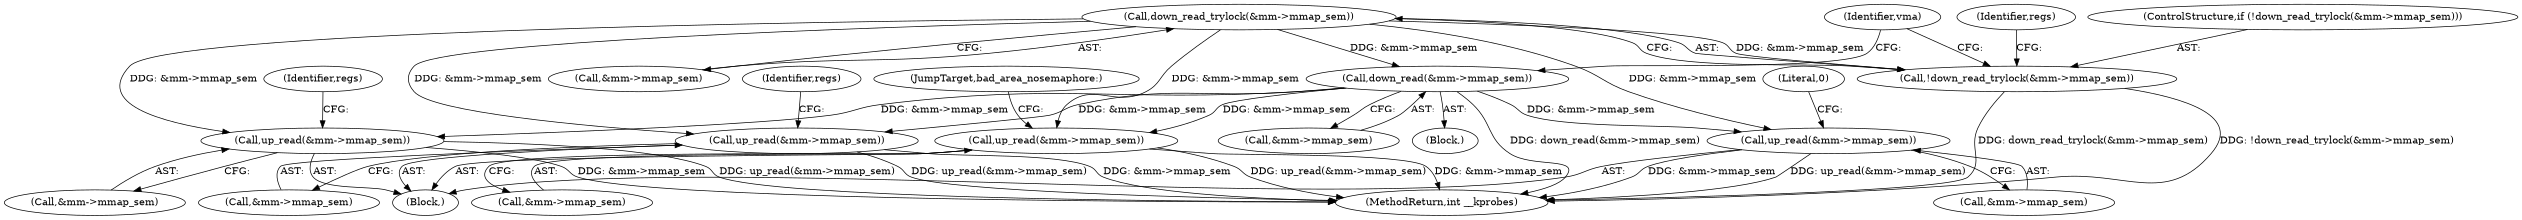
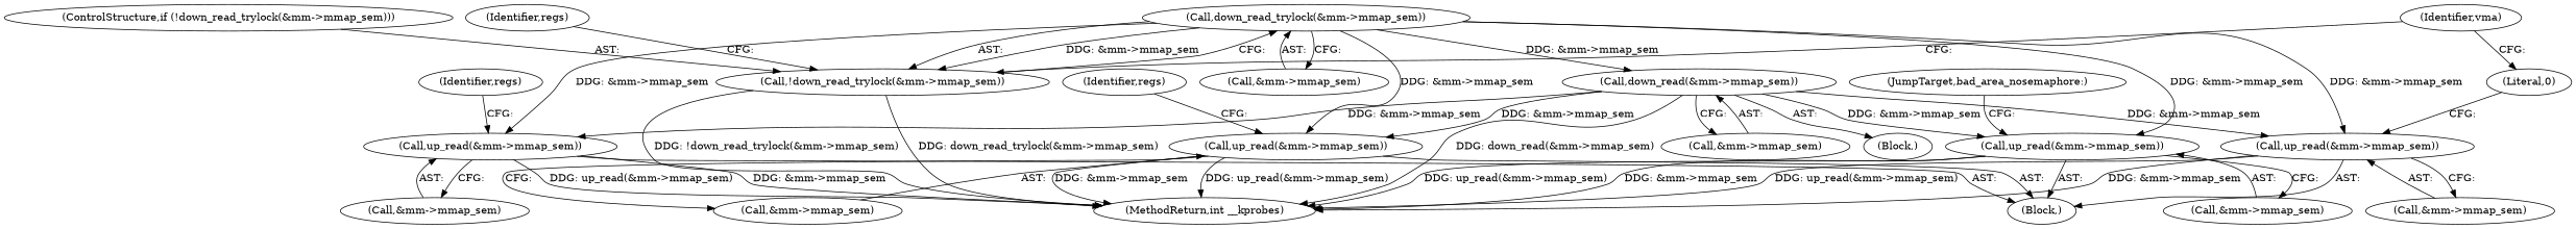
  digraph {
    n1 [label="(Call,down_read_trylock(&mm->mmap_sem))"]
    n2 [label="(Call,!down_read_trylock(&mm->mmap_sem))"]
    n3 [label="(Call,down_read(&mm->mmap_sem))"]
    n4 [label="(Call,up_read(&mm->mmap_sem))"]
    n5 [label="(Call,up_read(&mm->mmap_sem))"]
    n6 [label="(Call,up_read(&mm->mmap_sem))"]
    n7 [label="(Call,up_read(&mm->mmap_sem))"]
    n8 [label="(Call,&mm->mmap_sem)"]
    n9 [label="(MethodReturn,int __kprobes)"]
    n10 [label="(Call,&mm->mmap_sem)"]
    n11 [label="(Block,)"]
    n12 [label="(Call,&mm->mmap_sem)"]
    n13 [label="(Block,)"]
    n14 [label="(Call,&mm->mmap_sem)"]
    n15 [label="(Call,&mm->mmap_sem)"]
    n16 [label="(Call,&mm->mmap_sem)"]
    n17 [label="(ControlStructure,if (!down_read_trylock(&mm->mmap_sem)))"]
    n18 [label="(Identifier,regs)"]
    n19 [label="(Literal,0)"]
    n20 [label="(JumpTarget,bad_area_nosemaphore:)"]
    n21 [label="(Identifier,regs)"]
    n22 [label="(Identifier,vma)"]
    n23 [label="(Identifier,regs)"]
    n1 -> n2 [label="AST: "]
    n1 -> n2 [label="DDG: &mm->mmap_sem"]
    n1 -> n3 [label="DDG: &mm->mmap_sem"]
    n1 -> n4 [label="DDG: &mm->mmap_sem"]
    n1 -> n5 [label="DDG: &mm->mmap_sem"]
    n1 -> n6 [label="DDG: &mm->mmap_sem"]
    n1 -> n7 [label="DDG: &mm->mmap_sem"]
    n1 -> n8 [label="CFG: "]
    n2 -> n1 [label="CFG: "]
    n2 -> n9 [label="DDG: !down_read_trylock(&mm->mmap_sem)"]
    n2 -> n9 [label="DDG: down_read_trylock(&mm->mmap_sem)"]
    n3 -> n4 [label="DDG: &mm->mmap_sem"]
    n3 -> n5 [label="DDG: &mm->mmap_sem"]
    n3 -> n6 [label="DDG: &mm->mmap_sem"]
    n3 -> n7 [label="DDG: &mm->mmap_sem"]
    n3 -> n9 [label="DDG: down_read(&mm->mmap_sem)"]
    n3 -> n10 [label="CFG: "]
    n3 -> n11 [label="AST: "]
    n4 -> n9 [label="DDG: &mm->mmap_sem"]
    n4 -> n9 [label="DDG: up_read(&mm->mmap_sem)"]
    n4 -> n12 [label="CFG: "]
    n4 -> n13 [label="AST: "]
    n5 -> n9 [label="DDG: up_read(&mm->mmap_sem)"]
    n5 -> n9 [label="DDG: &mm->mmap_sem"]
    n5 -> n13 [label="AST: "]
    n5 -> n14 [label="CFG: "]
    n6 -> n9 [label="DDG: &mm->mmap_sem"]
    n6 -> n9 [label="DDG: up_read(&mm->mmap_sem)"]
    n6 -> n13 [label="AST: "]
    n6 -> n15 [label="CFG: "]
    n7 -> n9 [label="DDG: &mm->mmap_sem"]
    n7 -> n9 [label="DDG: up_read(&mm->mmap_sem)"]
    n7 -> n13 [label="AST: "]
    n7 -> n16 [label="CFG: "]
    n8 -> n1 [label="AST: "]
    n10 -> n3 [label="AST: "]
    n12 -> n4 [label="AST: "]
    n14 -> n5 [label="AST: "]
    n15 -> n6 [label="AST: "]
    n16 -> n7 [label="AST: "]
    n17 -> n2 [label="AST: "]
    n18 -> n6 [label="CFG: "]
    n19 -> n4 [label="CFG: "]
    n20 -> n5 [label="CFG: "]
    n21 -> n7 [label="CFG: "]
    n22 -> n2 [label="CFG: "]
-   n22 -> n3 [label="CFG: "]
+   n22 -> n19 [label="CFG: "]
    n23 -> n2 [label="CFG: "]
  }
